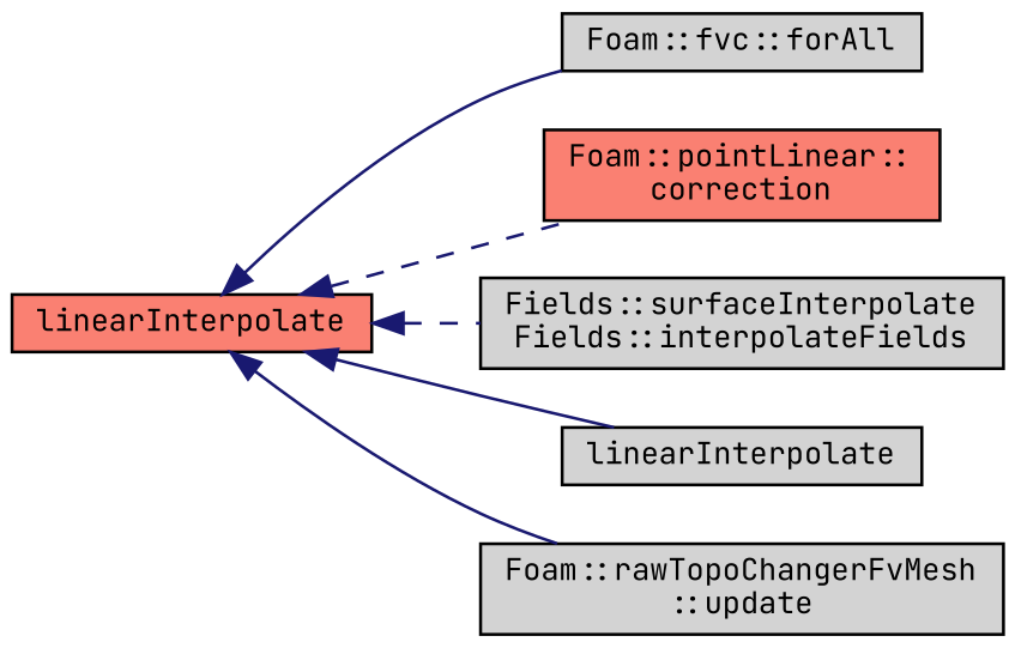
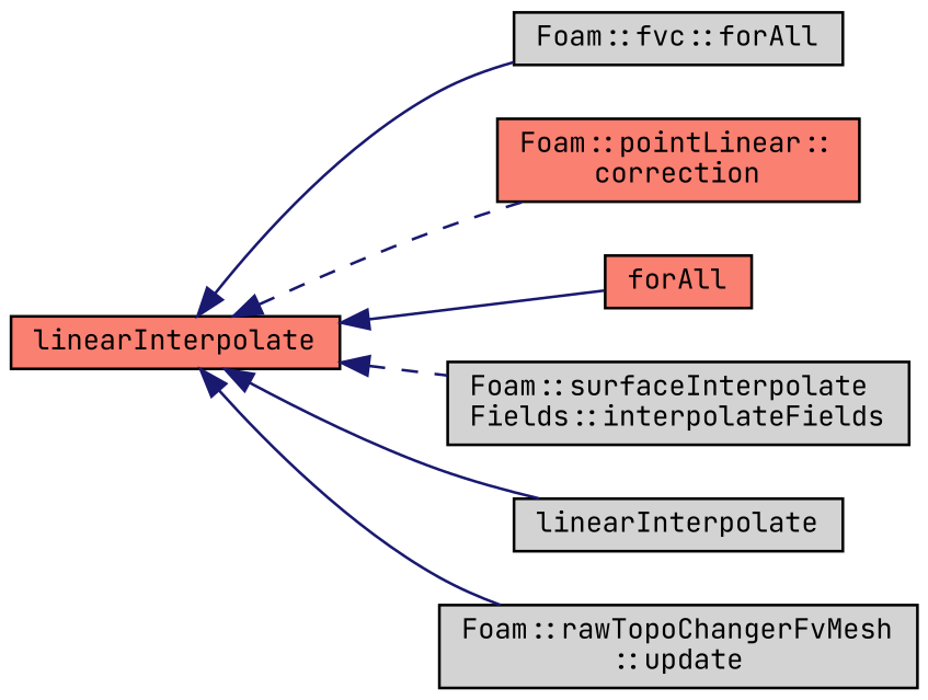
  digraph {
    fontname="JetBrains Mono"
    rankdir=LR
    node [color=black fillcolor=lightgrey fontname="JetBrains Mono" fontsize=10 shape=record style=filled]
    edge [color=midnightblue dir=back fontname="JetBrains Mono" fontsize=10 labelfontname=Helvetica labelfontsize=10 style=solid]
    n1 [fillcolor=salmon fontcolor=black height=0.2 label=linearInterpolate width=0.4]
    n2 [height=0.2 label="Foam::fvc::forAll" width=0.4]
    n3 [fillcolor=salmon height=0.2 label="Foam::pointLinear::\lcorrection" width=0.4]
-   n5 [height=0.2 label="Fields::surfaceInterpolate\lFields::interpolateFields" width=0.4]
+   n4 [fillcolor=salmon height=0.2 label=forAll width=0.4]
+   n5 [height=0.2 label="Foam::surfaceInterpolate\lFields::interpolateFields" width=0.4]
    n6 [height=0.2 label=linearInterpolate width=0.4]
    n7 [height=0.2 label="Foam::rawTopoChangerFvMesh\l::update" width=0.4]
    n1 -> n2
    n1 -> n3 [style=dashed]
+   n1 -> n4
    n1 -> n5 [style=dashed]
    n1 -> n6
    n1 -> n7
  }
